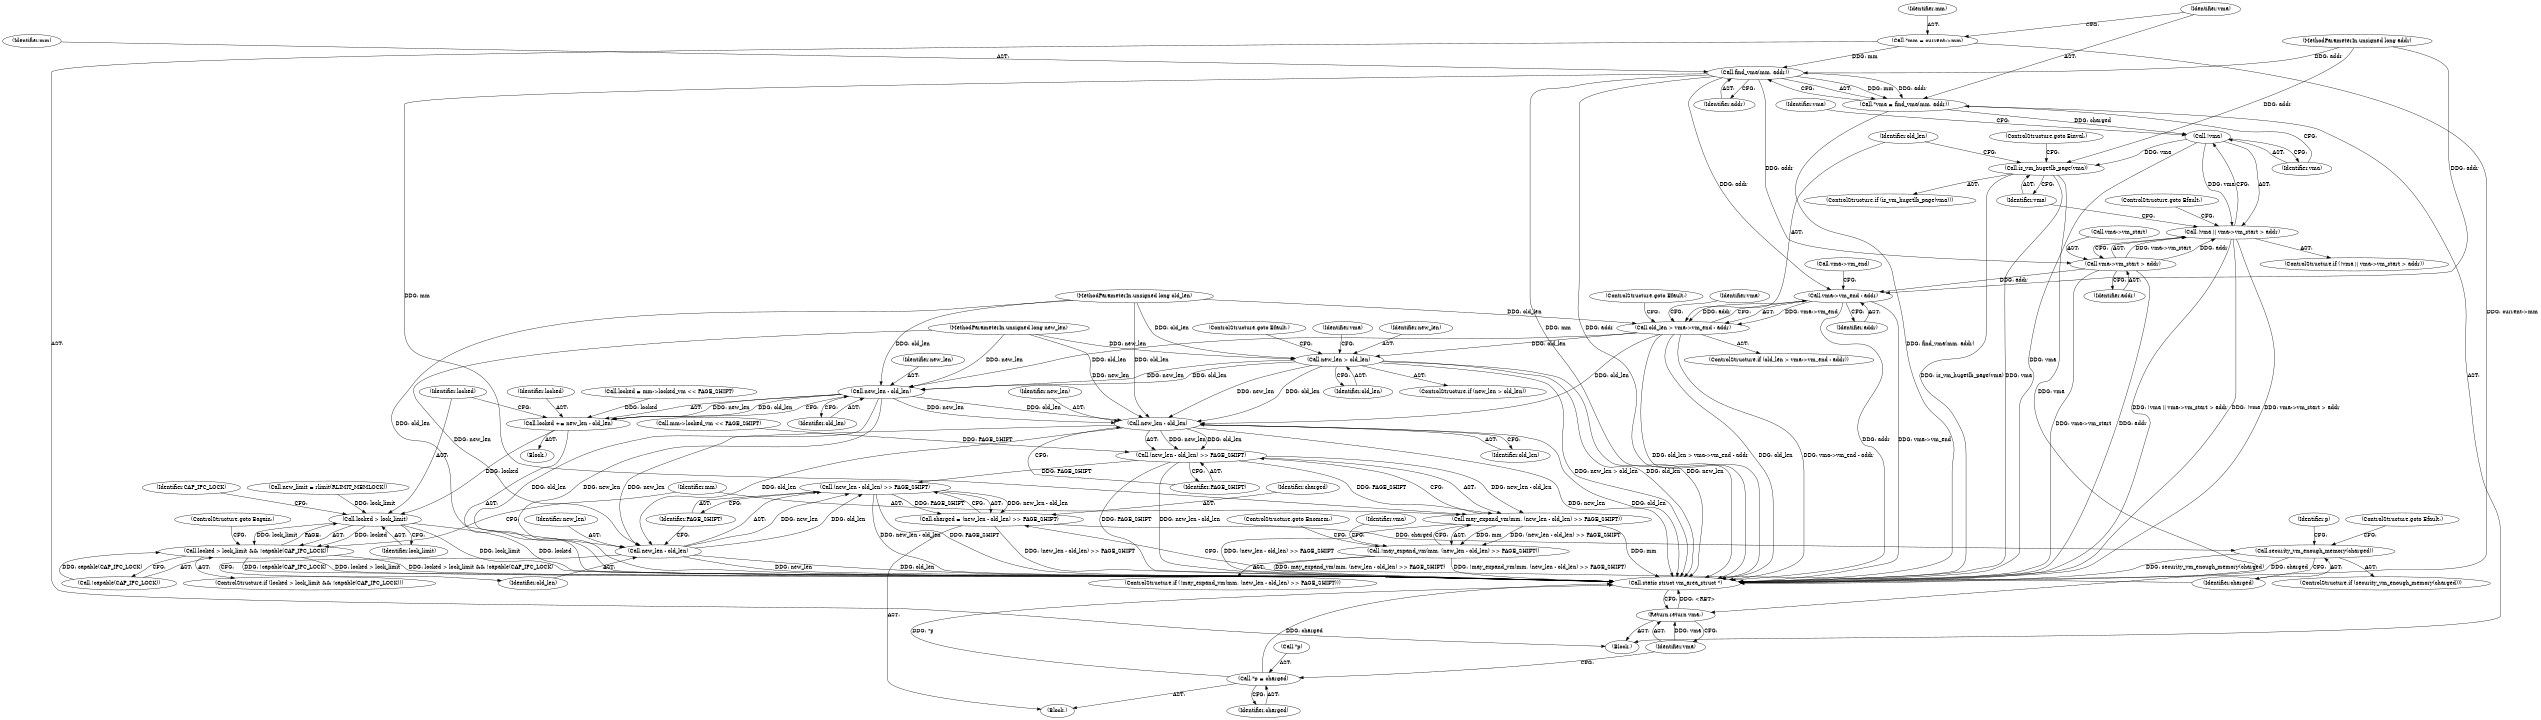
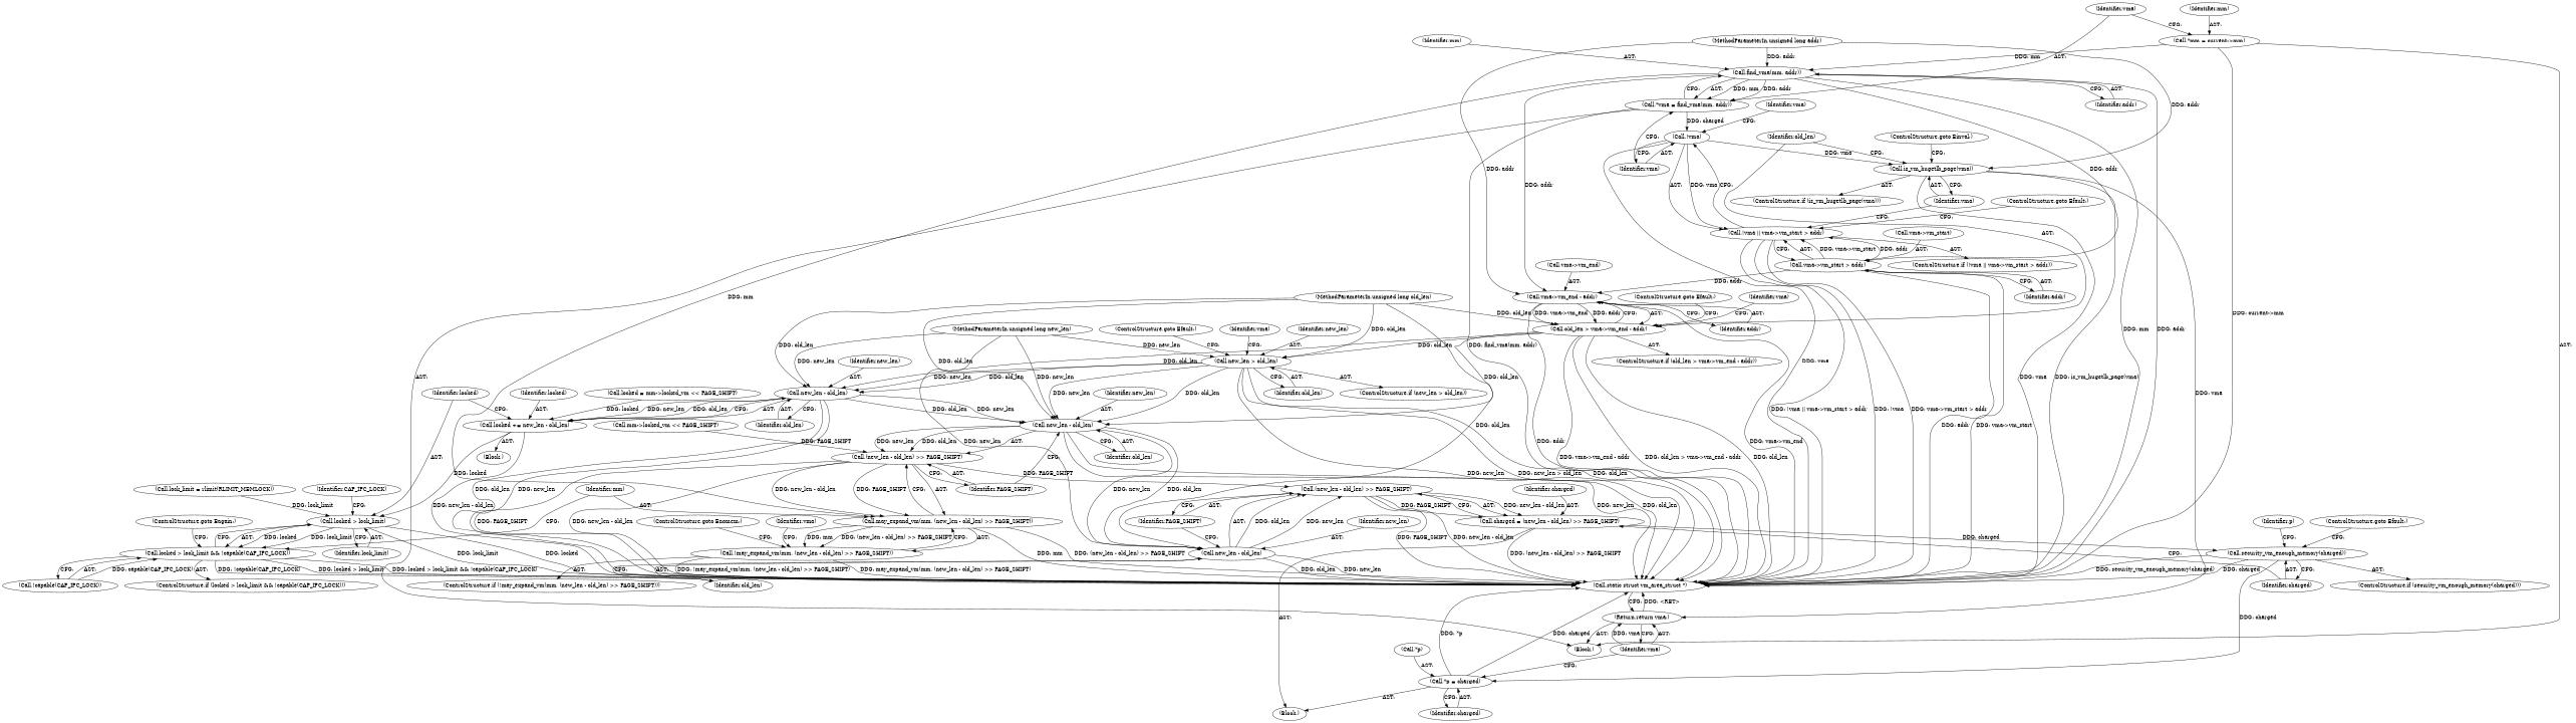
  digraph {
    n1 [label="(Call,*mm = current->mm)"]
    n2 [label="(Call,find_vma(mm, addr))"]
    n3 [label="(Call,static struct vm_area_struct *)"]
    n4 [label="(Block,)"]
    n5 [label="(Call,*vma = find_vma(mm, addr))"]
    n6 [label="(Call,vma->vm_start > addr)"]
    n7 [label="(Call,vma->vm_end - addr)"]
    n8 [label="(Call,may_expand_vm(mm, (new_len - old_len) >> PAGE_SHIFT))"]
    n9 [label="(Identifier,addr)"]
    n10 [label="(Return,return vma;)"]
    n11 [label="(Call,!vma)"]
    n12 [label="(Call,!vma || vma->vm_start > addr)"]
    n13 [label="(Identifier,addr)"]
    n14 [label="(Call,old_len > vma->vm_end - addr)"]
    n15 [label="(Identifier,addr)"]
    n16 [label="(Call,(new_len - old_len) >> PAGE_SHIFT)"]
    n17 [label="(Call,!may_expand_vm(mm, (new_len - old_len) >> PAGE_SHIFT))"]
    n18 [label="(Call,is_vm_hugetlb_page(vma))"]
    n19 [label="(Identifier,vma)"]
    n20 [label="(ControlStructure,if (!vma || vma->vm_start > addr))"]
    n21 [label="(Identifier,vma)"]
    n22 [label="(ControlStructure,if (is_vm_hugetlb_page(vma)))"]
    n23 [label="(Identifier,vma)"]
    n24 [label="(Call,*p = charged)"]
    n25 [label="(Call,new_len > old_len)"]
    n26 [label="(Call,new_len - old_len)"]
    n27 [label="(Call,new_len - old_len)"]
    n28 [label="(ControlStructure,if (old_len > vma->vm_end - addr))"]
    n29 [label="(Identifier,old_len)"]
    n30 [label="(ControlStructure,if (new_len > old_len))"]
    n31 [label="(Call,locked += new_len - old_len)"]
    n32 [label="(Identifier,old_len)"]
    n33 [label="(Call,new_len - old_len)"]
    n34 [label="(Identifier,old_len)"]
    n35 [label="(Call,locked > lock_limit)"]
    n36 [label="(Block,)"]
    n37 [label="(Call,locked > lock_limit && !capable(CAP_IPC_LOCK))"]
    n38 [label="(Identifier,lock_limit)"]
    n39 [label="(Call,!capable(CAP_IPC_LOCK))"]
    n40 [label="(ControlStructure,if (locked > lock_limit && !capable(CAP_IPC_LOCK)))"]
    n41 [label="(Call,(new_len - old_len) >> PAGE_SHIFT)"]
    n42 [label="(Identifier,PAGE_SHIFT)"]
    n43 [label="(Identifier,old_len)"]
    n44 [label="(Call,charged = (new_len - old_len) >> PAGE_SHIFT)"]
    n45 [label="(Identifier,PAGE_SHIFT)"]
    n46 [label="(ControlStructure,if (!may_expand_vm(mm, (new_len - old_len) >> PAGE_SHIFT)))"]
    n47 [label="(Call,security_vm_enough_memory(charged))"]
    n48 [label="(Block,)"]
    n49 [label="(ControlStructure,if (security_vm_enough_memory(charged)))"]
    n50 [label="(Identifier,charged)"]
    n51 [label="(Identifier,charged)"]
    n52 [label="(Identifier,p)"]
    n53 [label="(Identifier,vma)"]
    n54 [label="(ControlStructure,goto Efault;)"]
    n55 [label="(Call,vma->vm_start)"]
    n56 [label="(Identifier,mm)"]
    n57 [label="(MethodParameterIn,unsigned long new_len)"]
    n58 [label="(Identifier,mm)"]
    n59 [label="(ControlStructure,goto Einval;)"]
    n60 [label="(Call,locked = mm->locked_vm << PAGE_SHIFT)"]
    n61 [label="(Identifier,new_len)"]
    n62 [label="(ControlStructure,goto Enomem;)"]
    n63 [label="(Identifier,locked)"]
    n64 [label="(Identifier,vma)"]
    n65 [label="(MethodParameterIn,unsigned long old_len)"]
    n66 [label="(Call,mm->locked_vm << PAGE_SHIFT)"]
    n67 [label="(ControlStructure,goto Eagain;)"]
    n68 [label="(ControlStructure,goto Efault;)"]
    n69 [label="(Identifier,locked)"]
    n70 [label="(Call,vma->vm_end)"]
    n71 [label="(ControlStructure,goto Efault;)"]
    n72 [label="(Identifier,charged)"]
    n73 [label="(MethodParameterIn,unsigned long addr)"]
    n74 [label="(Identifier,new_len)"]
    n75 [label="(Identifier,old_len)"]
    n76 [label="(Identifier,vma)"]
    n77 [label="(Call,*p)"]
    n78 [label="(Identifier,CAP_IPC_LOCK)"]
    n79 [label="(Identifier,mm)"]
-   n80 [label="(Call,new_limit = rlimit(RLIMIT_MEMLOCK))"]
+   n80 [label="(Call,lock_limit = rlimit(RLIMIT_MEMLOCK))"]
    n81 [label="(ControlStructure,goto Efault;)"]
    n82 [label="(Identifier,vma)"]
    n83 [label="(Identifier,vma)"]
    n84 [label="(Identifier,new_len)"]
    n85 [label="(Identifier,new_len)"]
    n1 -> n2 [label="DDG: mm"]
    n1 -> n3 [label="DDG: current->mm"]
    n1 -> n4 [label="AST: "]
    n2 -> n3 [label="DDG: mm"]
    n2 -> n3 [label="DDG: addr"]
    n2 -> n5 [label="AST: "]
    n2 -> n5 [label="DDG: mm"]
    n2 -> n5 [label="DDG: addr"]
    n2 -> n6 [label="DDG: addr"]
    n2 -> n7 [label="DDG: addr"]
    n2 -> n8 [label="DDG: mm"]
    n2 -> n9 [label="CFG: "]
    n3 -> n10 [label="CFG: "]
    n5 -> n2 [label="CFG: "]
    n5 -> n3 [label="DDG: find_vma(mm, addr)"]
    n5 -> n4 [label="AST: "]
    n5 -> n11 [label="DDG: charged"]
    n6 -> n3 [label="DDG: vma->vm_start"]
    n6 -> n3 [label="DDG: addr"]
    n6 -> n7 [label="DDG: addr"]
    n6 -> n12 [label="AST: "]
    n6 -> n12 [label="DDG: vma->vm_start"]
    n6 -> n12 [label="DDG: addr"]
    n6 -> n13 [label="CFG: "]
    n7 -> n3 [label="DDG: addr"]
    n7 -> n3 [label="DDG: vma->vm_end"]
    n7 -> n14 [label="AST: "]
    n7 -> n14 [label="DDG: vma->vm_end"]
    n7 -> n14 [label="DDG: addr"]
    n7 -> n15 [label="CFG: "]
    n8 -> n3 [label="DDG: mm"]
    n8 -> n3 [label="DDG: (new_len - old_len) >> PAGE_SHIFT"]
    n8 -> n16 [label="CFG: "]
    n8 -> n17 [label="AST: "]
    n8 -> n17 [label="DDG: mm"]
    n8 -> n17 [label="DDG: (new_len - old_len) >> PAGE_SHIFT"]
    n9 -> n2 [label="AST: "]
    n10 -> n3 [label="DDG: <RET>"]
    n10 -> n4 [label="AST: "]
    n10 -> n23 [label="CFG: "]
    n11 -> n3 [label="DDG: vma"]
    n11 -> n12 [label="AST: "]
    n11 -> n12 [label="DDG: vma"]
    n11 -> n18 [label="DDG: vma"]
    n11 -> n19 [label="CFG: "]
    n12 -> n3 [label="DDG: !vma || vma->vm_start > addr"]
    n12 -> n3 [label="DDG: !vma"]
    n12 -> n3 [label="DDG: vma->vm_start > addr"]
    n12 -> n6 [label="CFG: "]
    n12 -> n11 [label="CFG: "]
    n12 -> n20 [label="AST: "]
    n13 -> n6 [label="AST: "]
    n14 -> n3 [label="DDG: old_len > vma->vm_end - addr"]
    n14 -> n3 [label="DDG: old_len"]
    n14 -> n3 [label="DDG: vma->vm_end - addr"]
    n14 -> n7 [label="CFG: "]
    n14 -> n25 [label="DDG: old_len"]
    n14 -> n26 [label="DDG: old_len"]
    n14 -> n27 [label="DDG: old_len"]
    n14 -> n28 [label="AST: "]
    n15 -> n7 [label="AST: "]
    n16 -> n3 [label="DDG: PAGE_SHIFT"]
    n16 -> n3 [label="DDG: new_len - old_len"]
    n16 -> n8 [label="AST: "]
    n16 -> n8 [label="DDG: new_len - old_len"]
    n16 -> n8 [label="DDG: PAGE_SHIFT"]
    n16 -> n41 [label="DDG: PAGE_SHIFT"]
    n16 -> n42 [label="CFG: "]
    n17 -> n3 [label="DDG: may_expand_vm(mm, (new_len - old_len) >> PAGE_SHIFT)"]
    n17 -> n3 [label="DDG: !may_expand_vm(mm, (new_len - old_len) >> PAGE_SHIFT)"]
    n17 -> n8 [label="CFG: "]
    n17 -> n46 [label="AST: "]
    n18 -> n3 [label="DDG: vma"]
    n18 -> n3 [label="DDG: is_vm_hugetlb_page(vma)"]
    n18 -> n10 [label="DDG: vma"]
    n18 -> n21 [label="CFG: "]
    n18 -> n22 [label="AST: "]
    n19 -> n5 [label="CFG: "]
    n19 -> n11 [label="AST: "]
    n21 -> n12 [label="CFG: "]
    n21 -> n18 [label="AST: "]
    n23 -> n10 [label="AST: "]
    n23 -> n10 [label="DDG: vma"]
    n23 -> n24 [label="CFG: "]
    n24 -> n3 [label="DDG: *p"]
    n24 -> n3 [label="DDG: charged"]
    n24 -> n48 [label="AST: "]
    n24 -> n51 [label="CFG: "]
    n25 -> n3 [label="DDG: new_len > old_len"]
    n25 -> n3 [label="DDG: old_len"]
    n25 -> n3 [label="DDG: new_len"]
    n25 -> n26 [label="DDG: new_len"]
    n25 -> n26 [label="DDG: old_len"]
    n25 -> n27 [label="DDG: new_len"]
    n25 -> n27 [label="DDG: old_len"]
    n25 -> n29 [label="CFG: "]
    n25 -> n30 [label="AST: "]
    n26 -> n3 [label="DDG: old_len"]
    n26 -> n3 [label="DDG: new_len"]
    n26 -> n27 [label="DDG: new_len"]
    n26 -> n27 [label="DDG: old_len"]
    n26 -> n31 [label="AST: "]
    n26 -> n31 [label="DDG: new_len"]
    n26 -> n31 [label="DDG: old_len"]
    n26 -> n32 [label="CFG: "]
    n27 -> n3 [label="DDG: new_len"]
    n27 -> n3 [label="DDG: old_len"]
    n27 -> n16 [label="AST: "]
    n27 -> n16 [label="DDG: new_len"]
    n27 -> n16 [label="DDG: old_len"]
    n27 -> n33 [label="DDG: new_len"]
    n27 -> n33 [label="DDG: old_len"]
    n27 -> n34 [label="CFG: "]
    n29 -> n25 [label="AST: "]
-   n31 -> n3 [label="AST: "]
+   n31 -> n3 [label="DDG: new_len - old_len"]
    n31 -> n26 [label="CFG: "]
    n31 -> n35 [label="DDG: locked"]
    n31 -> n36 [label="AST: "]
    n32 -> n26 [label="AST: "]
    n33 -> n3 [label="DDG: old_len"]
    n33 -> n3 [label="DDG: new_len"]
    n33 -> n41 [label="AST: "]
    n33 -> n41 [label="DDG: new_len"]
    n33 -> n41 [label="DDG: old_len"]
    n33 -> n43 [label="CFG: "]
    n34 -> n27 [label="AST: "]
    n35 -> n3 [label="DDG: locked"]
    n35 -> n3 [label="DDG: lock_limit"]
    n35 -> n37 [label="AST: "]
    n35 -> n37 [label="DDG: locked"]
    n35 -> n37 [label="DDG: lock_limit"]
    n35 -> n38 [label="CFG: "]
    n37 -> n3 [label="DDG: !capable(CAP_IPC_LOCK)"]
    n37 -> n3 [label="DDG: locked > lock_limit"]
    n37 -> n3 [label="DDG: locked > lock_limit && !capable(CAP_IPC_LOCK)"]
-   n37 -> n35 [label="PAGE: "]
+   n37 -> n35 [label="CFG: "]
    n37 -> n39 [label="CFG: "]
    n37 -> n40 [label="AST: "]
    n38 -> n35 [label="AST: "]
    n39 -> n37 [label="AST: "]
    n39 -> n37 [label="DDG: capable(CAP_IPC_LOCK)"]
    n41 -> n3 [label="DDG: new_len - old_len"]
    n41 -> n3 [label="DDG: PAGE_SHIFT"]
    n41 -> n44 [label="AST: "]
    n41 -> n44 [label="DDG: new_len - old_len"]
    n41 -> n44 [label="DDG: PAGE_SHIFT"]
    n41 -> n45 [label="CFG: "]
    n42 -> n16 [label="AST: "]
    n42 -> n27 [label="CFG: "]
    n43 -> n33 [label="AST: "]
    n44 -> n3 [label="DDG: (new_len - old_len) >> PAGE_SHIFT"]
    n44 -> n41 [label="CFG: "]
    n44 -> n47 [label="DDG: charged"]
    n44 -> n48 [label="AST: "]
    n45 -> n33 [label="CFG: "]
    n45 -> n41 [label="AST: "]
    n47 -> n3 [label="DDG: security_vm_enough_memory(charged)"]
    n47 -> n3 [label="DDG: charged"]
+   n47 -> n24 [label="DDG: charged"]
    n47 -> n49 [label="AST: "]
    n47 -> n50 [label="CFG: "]
    n50 -> n44 [label="CFG: "]
    n50 -> n47 [label="AST: "]
    n51 -> n24 [label="AST: "]
    n52 -> n47 [label="CFG: "]
    n53 -> n1 [label="CFG: "]
    n53 -> n5 [label="AST: "]
    n54 -> n47 [label="CFG: "]
    n55 -> n6 [label="AST: "]
    n56 -> n8 [label="AST: "]
    n56 -> n37 [label="CFG: "]
    n57 -> n25 [label="DDG: new_len"]
    n57 -> n26 [label="DDG: new_len"]
    n57 -> n27 [label="DDG: new_len"]
    n57 -> n33 [label="DDG: new_len"]
    n58 -> n1 [label="AST: "]
    n59 -> n18 [label="CFG: "]
    n60 -> n31 [label="DDG: locked"]
    n61 -> n26 [label="AST: "]
    n62 -> n17 [label="CFG: "]
    n63 -> n31 [label="CFG: "]
    n63 -> n35 [label="AST: "]
    n64 -> n17 [label="CFG: "]
    n65 -> n14 [label="DDG: old_len"]
    n65 -> n25 [label="DDG: old_len"]
    n65 -> n26 [label="DDG: old_len"]
    n65 -> n27 [label="DDG: old_len"]
    n65 -> n33 [label="DDG: old_len"]
    n66 -> n16 [label="DDG: PAGE_SHIFT"]
    n67 -> n37 [label="CFG: "]
    n68 -> n12 [label="CFG: "]
    n69 -> n31 [label="AST: "]
-   n70 -> n7 [label="CFG: "]
+   n70 -> n7 [label="AST: "]
    n71 -> n14 [label="CFG: "]
    n72 -> n44 [label="AST: "]
    n73 -> n2 [label="DDG: addr"]
    n73 -> n7 [label="DDG: addr"]
    n73 -> n18 [label="DDG: addr"]
    n74 -> n27 [label="AST: "]
    n75 -> n14 [label="AST: "]
    n75 -> n18 [label="CFG: "]
    n76 -> n11 [label="CFG: "]
    n77 -> n24 [label="AST: "]
    n78 -> n35 [label="CFG: "]
    n79 -> n2 [label="AST: "]
    n80 -> n35 [label="DDG: lock_limit"]
    n81 -> n25 [label="CFG: "]
    n82 -> n25 [label="CFG: "]
    n83 -> n14 [label="CFG: "]
    n84 -> n33 [label="AST: "]
    n85 -> n25 [label="AST: "]
  }
